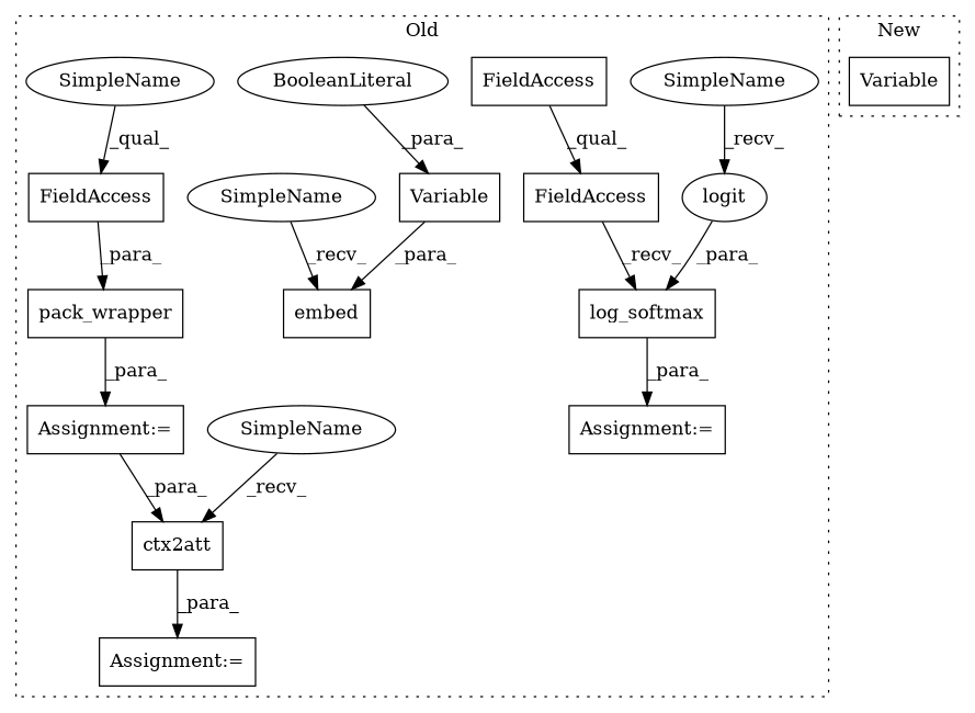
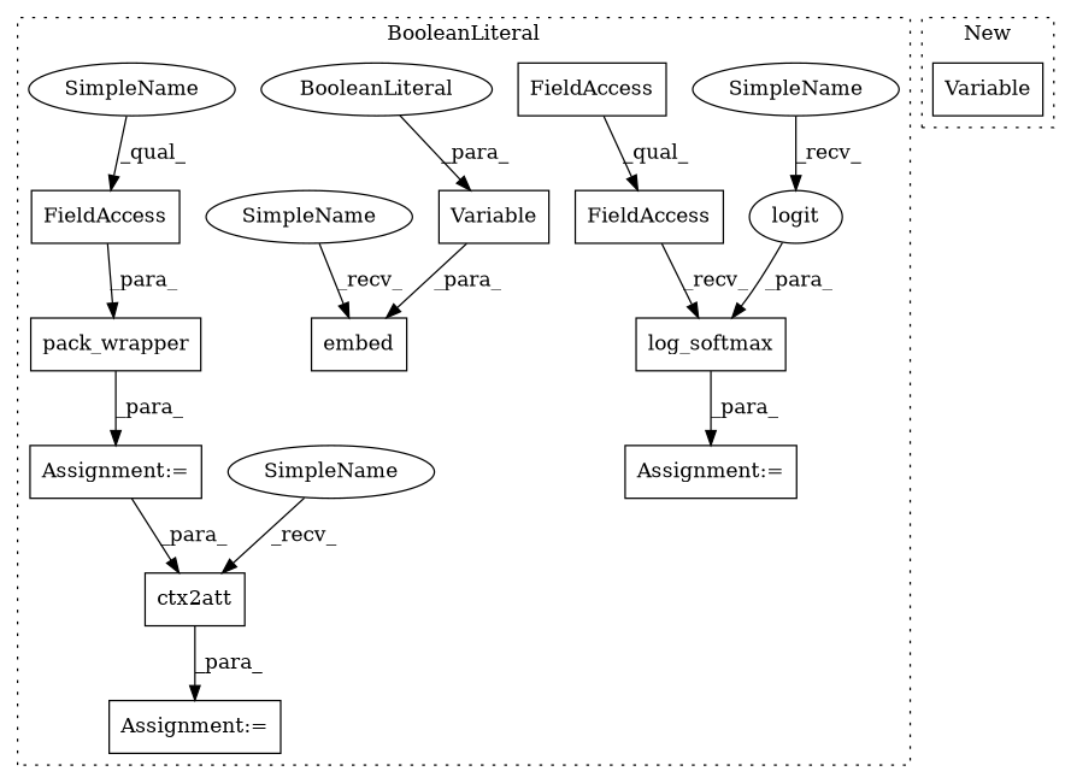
  digraph {
    node [a=32 l=4 s=11352 shape=box]
    n1 [l="12,1" label=log_softmax s="11372,11402"]
    n2 [a=22 l=19 label=FieldAccess]
    n3 [a=22 l=8 label=FieldAccess]
    n4 [l="6,1" label=logit s="11389,11401" shape=ellipse]
    n5 [a=22 l=14 label=FieldAccess s=9554]
    n6 [l="13,1" label=pack_wrapper s="9541,9588"]
    n7 [l="8,1" label=ctx2att s="9612,9629"]
    n8 [l="6,1" label=embed s="10461,10485"]
    n9 [l="9,1" label=Variable s="10467,10484"]
    n10 [a=9 l=5 label=BooleanLiteral s=10479 shape=ellipse]
    n11 [a=7 l=1 label="Assignment:=" s=11351]
    n12 [a=7 l=1 label="Assignment:=" s=9540]
    n13 [a=7 l=1 label="Assignment:=" s=9606]
    n14 [a=42 label=SimpleName s=11384 shape=ellipse]
    n15 [a=42 label=SimpleName s=9607 shape=ellipse]
    n16 [a=42 label=SimpleName s=10456 shape=ellipse]
    n17 [a=42 label=SimpleName s=9554 shape=ellipse]
    n18 [l="9,1" label=Variable s="10916,10927"]
    subgraph cluster_1 {
-     label=Old
+     label=BooleanLiteral
      style=dotted
      n1
      n2
      n3
      n4
      n5
      n6
      n7
      n8
      n9
      n10
      n11
      n12
      n13
      n14
      n15
      n16
      n17
    }
    subgraph cluster_2 {
      label=New
      style=dotted
      n18
    }
    n1 -> n11 [label=_para_]
    n2 -> n1 [label=_recv_]
    n3 -> n2 [label=_qual_]
    n4 -> n1 [label=_para_]
    n5 -> n6 [label=_para_]
    n6 -> n12 [label=_para_]
    n7 -> n13 [label=_para_]
    n9 -> n8 [label=_para_]
    n10 -> n9 [label=_para_]
    n12 -> n7 [label=_para_]
    n14 -> n4 [label=_recv_]
    n15 -> n7 [label=_recv_]
    n16 -> n8 [label=_recv_]
    n17 -> n5 [label=_qual_]
  }
